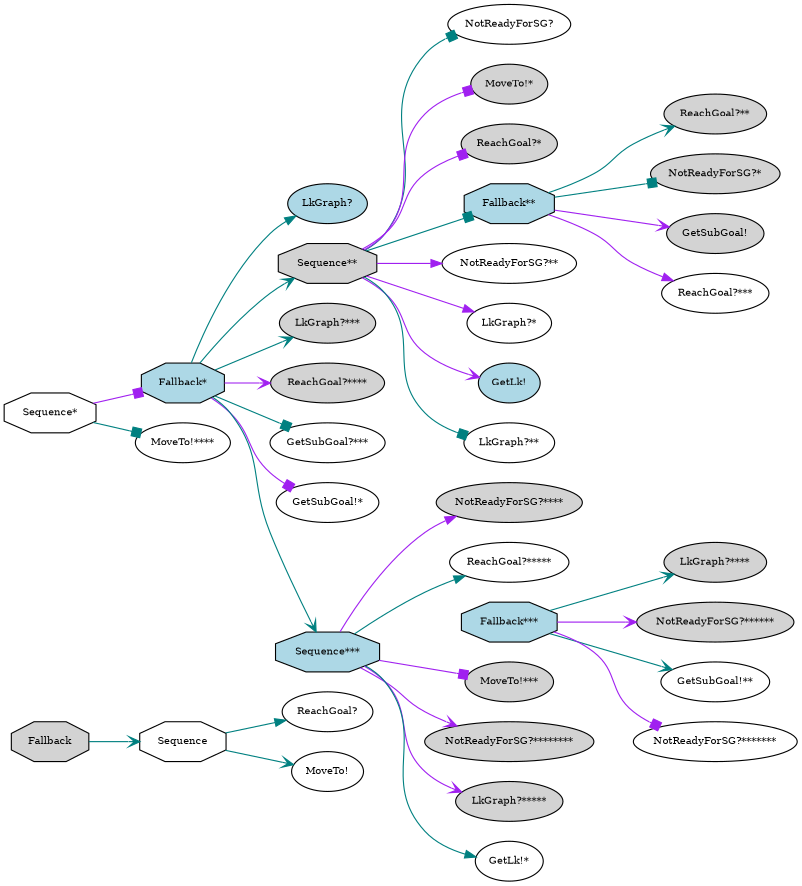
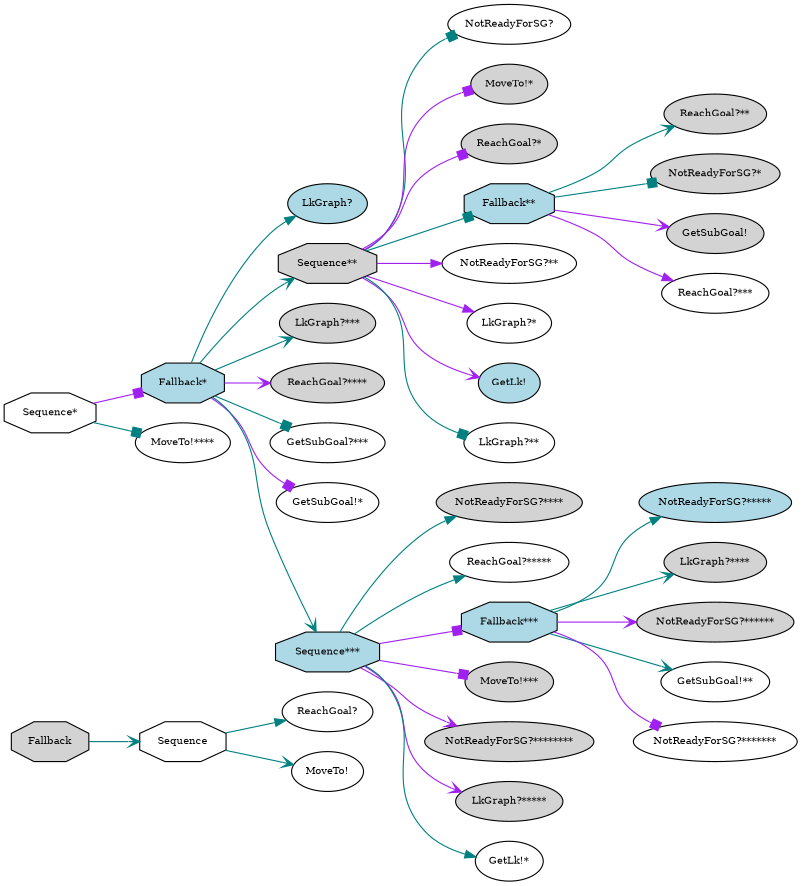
  digraph {
    fontname="times-roman"
    ordering=out
    rankdir=LR
    node [fillcolor=white fontcolor=black fontname="times-roman" fontsize=9 shape=ellipse style=filled]
    edge [arrowhead=vee color=teal fontname="times-roman"]
    n1 [fillcolor=lightgrey label=Fallback shape=octagon]
    n2 [label=Sequence shape=octagon]
    n3 [label="ReachGoal?"]
    n4 [label="MoveTo!"]
    n5 [label="Sequence*" shape=octagon]
    n6 [fillcolor=lightblue label="Fallback*" shape=octagon]
    n7 [label="MoveTo!****"]
    n8 [fillcolor=lightblue label="LkGraph?"]
    n9 [fillcolor=lightgrey label="Sequence**" shape=octagon]
    n10 [fillcolor=lightgrey label="LkGraph?***"]
    n11 [fillcolor=lightgrey label="ReachGoal?****"]
    n12 [label="GetSubGoal?***"]
    n13 [label="GetSubGoal!*"]
    n14 [fillcolor=lightblue label="Sequence***" shape=octagon]
    n15 [label="NotReadyForSG?"]
    n16 [fillcolor=lightgrey label="MoveTo!*"]
    n17 [fillcolor=lightgrey label="ReachGoal?*"]
    n18 [fillcolor=lightblue label="Fallback**" shape=octagon]
    n19 [label="NotReadyForSG?**"]
    n20 [label="LkGraph?*"]
    n21 [fillcolor=lightblue label="GetLk!"]
    n22 [label="LkGraph?**"]
    n23 [fillcolor=lightgrey label="NotReadyForSG?****"]
    n24 [label="ReachGoal?*****"]
    n25 [fillcolor=lightblue label="Fallback***" shape=octagon]
    n26 [fillcolor=lightgrey label="MoveTo!***"]
    n27 [fillcolor=lightgrey label="NotReadyForSG?********"]
    n28 [fillcolor=lightgrey label="LkGraph?*****"]
    n29 [label="GetLk!*"]
    n30 [fillcolor=lightgrey label="ReachGoal?**"]
    n31 [fillcolor=lightgrey label="NotReadyForSG?*"]
    n32 [fillcolor=lightgrey label="GetSubGoal!"]
    n33 [label="ReachGoal?***"]
+   n34 [fillcolor=lightblue label="NotReadyForSG?*****"]
    n35 [fillcolor=lightgrey label="LkGraph?****"]
    n36 [fillcolor=lightgrey label="NotReadyForSG?******"]
    n37 [label="GetSubGoal!**"]
    n38 [label="NotReadyForSG?*******"]
    n1 -> n2
    n2 -> n3 [arrowhead=normal]
    n2 -> n4
    n5 -> n6 [arrowhead=box color=purple]
    n5 -> n7 [arrowhead=box]
    n6 -> n8 [arrowhead=normal]
    n6 -> n9
    n6 -> n10
    n6 -> n11 [color=purple]
    n6 -> n12 [arrowhead=box]
    n6 -> n13 [arrowhead=box color=purple]
    n6 -> n14
    n9 -> n15 [arrowhead=box]
    n9 -> n16 [arrowhead=box color=purple]
    n9 -> n17 [arrowhead=box color=purple]
    n9 -> n18 [arrowhead=box]
    n9 -> n19 [arrowhead=normal color=purple]
    n9 -> n20 [arrowhead=normal color=purple]
    n9 -> n21 [color=purple]
    n9 -> n22 [arrowhead=box]
-   n14 -> n23 [arrowhead=normal color=purple]
+   n14 -> n23 [arrowhead=normal]
    n14 -> n24 [arrowhead=normal]
+   n14 -> n25 [arrowhead=box color=purple]
    n14 -> n26 [arrowhead=box color=purple]
    n14 -> n27 [color=purple]
    n14 -> n28 [color=purple]
    n14 -> n29 [arrowhead=normal]
    n18 -> n30
    n18 -> n31 [arrowhead=box]
    n18 -> n32 [color=purple]
    n18 -> n33 [arrowhead=normal color=purple]
+   n25 -> n34 [arrowhead=normal]
    n25 -> n35
    n25 -> n36 [color=purple]
    n25 -> n37
    n25 -> n38 [arrowhead=box color=purple]
  }
